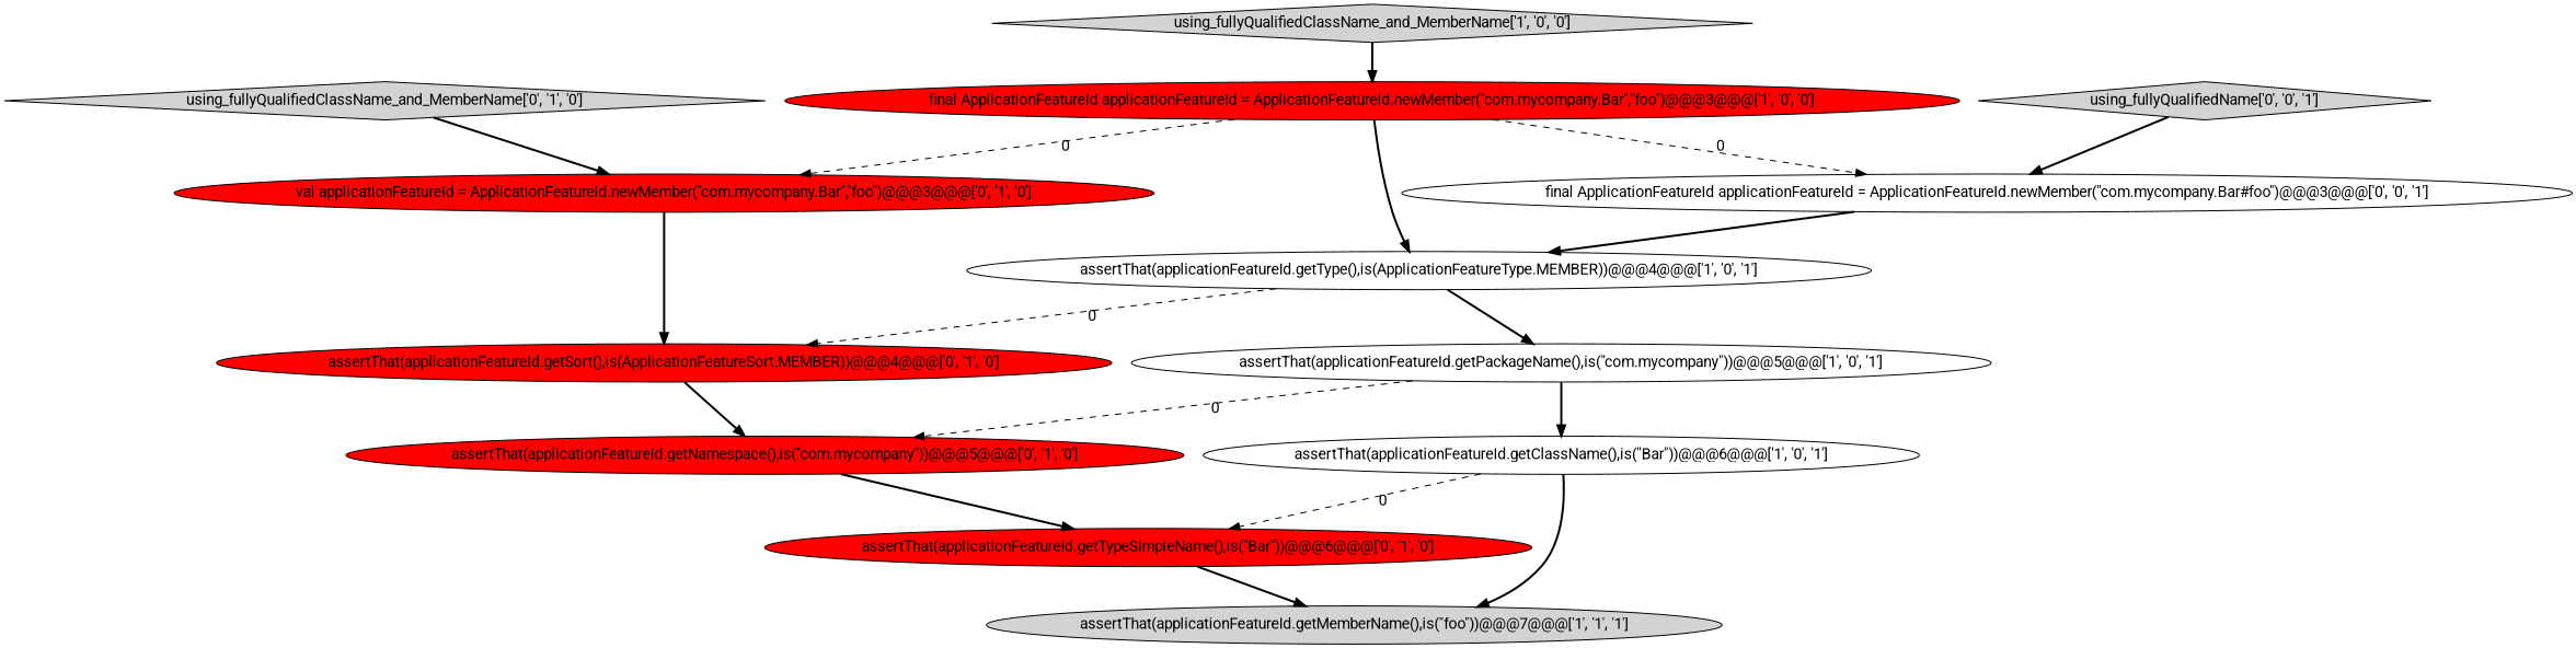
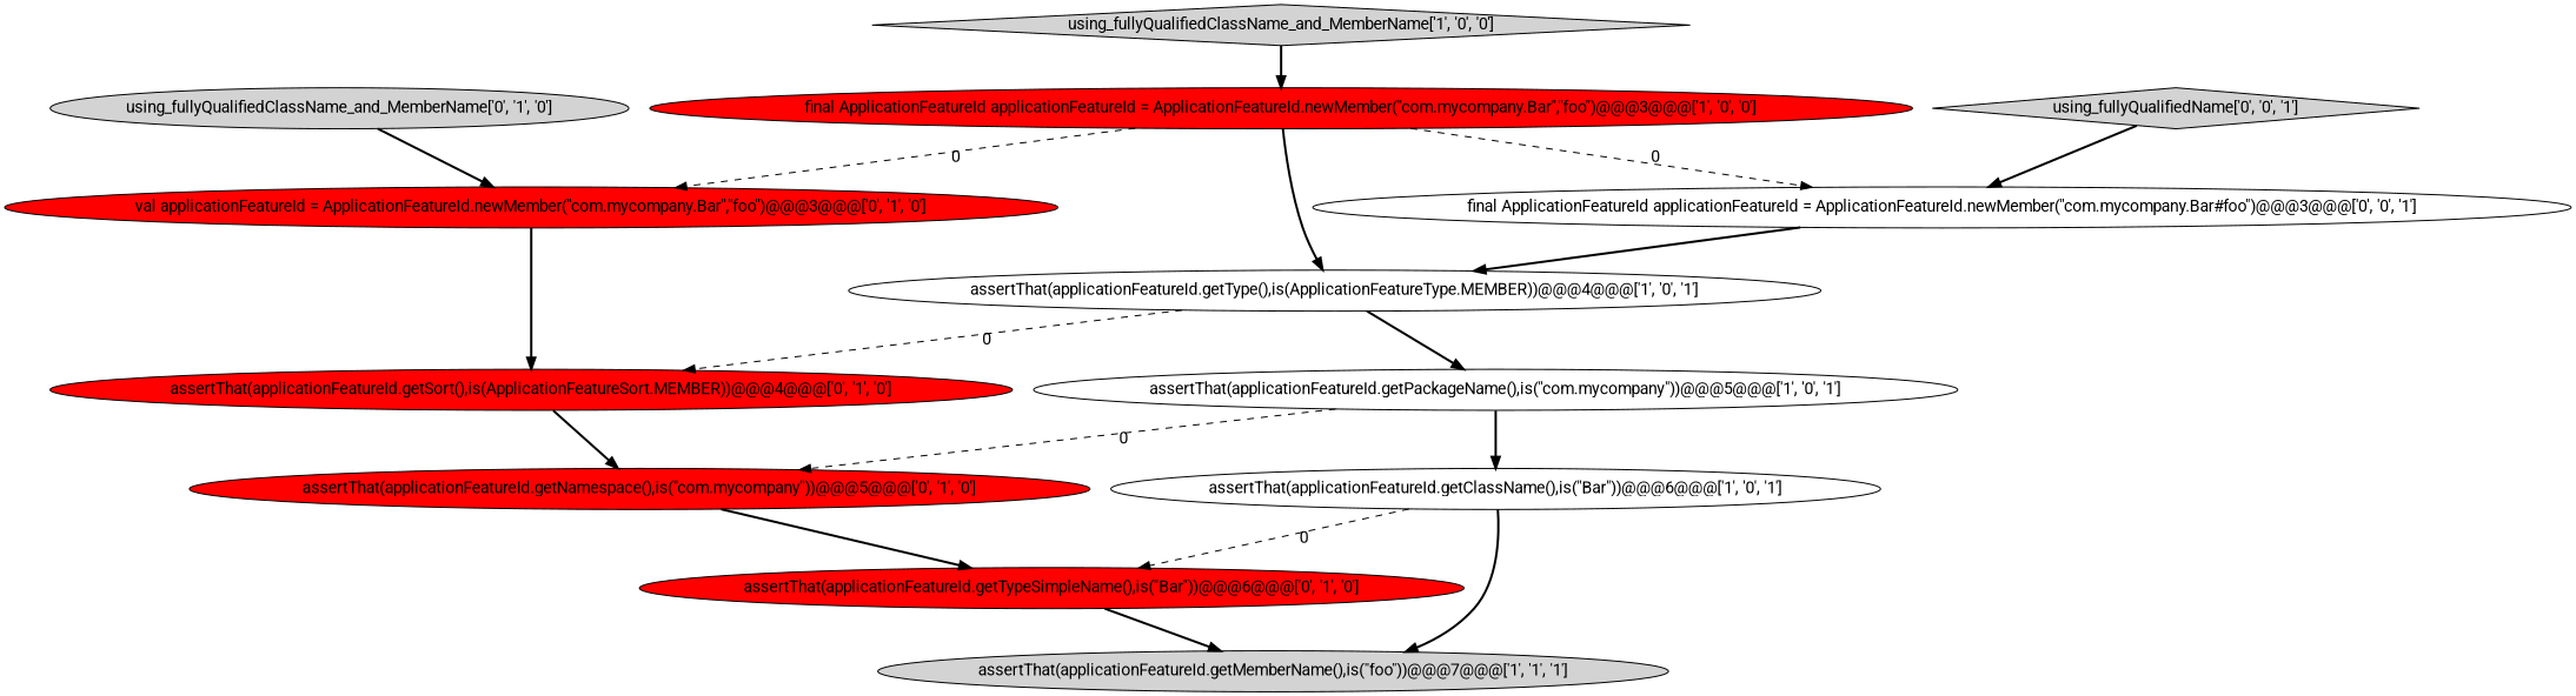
  digraph {
    fontname=Roboto
    node [fillcolor=red shape=ellipse style=filled fontname=Roboto]
    edge [style=bold fontname=Roboto]
    n1 [label="val applicationFeatureId = ApplicationFeatureId.newMember(\"com.mycompany.Bar\",\"foo\")@@@3@@@['0', '1', '0']"]
    n2 [label="assertThat(applicationFeatureId.getSort(),is(ApplicationFeatureSort.MEMBER))@@@4@@@['0', '1', '0']"]
-   n3 [fillcolor=lightgray label="using_fullyQualifiedClassName_and_MemberName['0', '1', '0']" shape=diamond]
+   n3 [fillcolor=lightgray label="using_fullyQualifiedClassName_and_MemberName['0', '1', '0']"]
    n4 [fillcolor=lightgray label="using_fullyQualifiedClassName_and_MemberName['1', '0', '0']" shape=diamond]
    n5 [label="final ApplicationFeatureId applicationFeatureId = ApplicationFeatureId.newMember(\"com.mycompany.Bar\",\"foo\")@@@3@@@['1', '0', '0']"]
    n6 [label="assertThat(applicationFeatureId.getTypeSimpleName(),is(\"Bar\"))@@@6@@@['0', '1', '0']"]
    n7 [fillcolor=lightgray label="assertThat(applicationFeatureId.getMemberName(),is(\"foo\"))@@@7@@@['1', '1', '1']"]
    n8 [label="assertThat(applicationFeatureId.getNamespace(),is(\"com.mycompany\"))@@@5@@@['0', '1', '0']"]
    n9 [fillcolor=white label="assertThat(applicationFeatureId.getType(),is(ApplicationFeatureType.MEMBER))@@@4@@@['1', '0', '1']"]
    n10 [fillcolor=white label="assertThat(applicationFeatureId.getPackageName(),is(\"com.mycompany\"))@@@5@@@['1', '0', '1']"]
    n11 [fillcolor=white label="final ApplicationFeatureId applicationFeatureId = ApplicationFeatureId.newMember(\"com.mycompany.Bar#foo\")@@@3@@@['0', '0', '1']"]
    n12 [fillcolor=lightgray label="using_fullyQualifiedName['0', '0', '1']" shape=diamond]
    n13 [fillcolor=white label="assertThat(applicationFeatureId.getClassName(),is(\"Bar\"))@@@6@@@['1', '0', '1']"]
    n1 -> n2
    n2 -> n8
    n3 -> n1
    n4 -> n5
    n5 -> n1 [label=0 style=dashed]
    n5 -> n9
    n5 -> n11 [label=0 style=dashed]
    n6 -> n7
    n8 -> n6
    n9 -> n2 [label=0 style=dashed]
    n9 -> n10
    n10 -> n8 [label=0 style=dashed]
    n10 -> n13
    n11 -> n9
    n12 -> n11
    n13 -> n6 [label=0 style=dashed]
    n13 -> n7
  }
